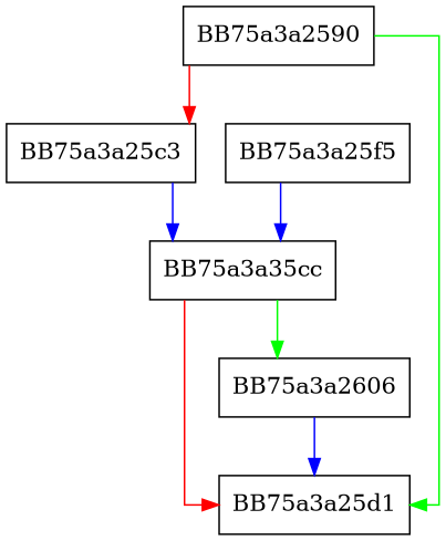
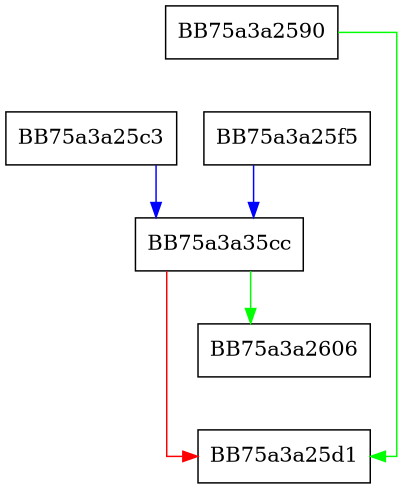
  digraph {
    splines=ortho
    node [shape=box]
    edge [color=blue]
    n1 [label=BB75a3a25c3]
    BB75a3a2590
    BB75a3a25d1
    n4 [label=BB75a3a35cc]
    BB75a3a25f5
    BB75a3a2606
    n1 -> n4
-   BB75a3a2590 -> n1 [color=red]
    BB75a3a2590 -> BB75a3a25d1 [color=green]
    n4 -> BB75a3a25d1 [color=red]
    n4 -> BB75a3a2606 [color=green]
    BB75a3a25f5 -> n4
-   BB75a3a2606 -> BB75a3a25d1
  }
